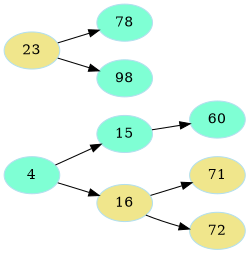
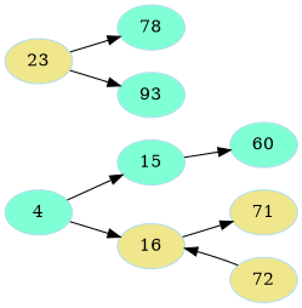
  digraph {
    rankdir=LR
    node [color=lightblue2 fillcolor=aquamarine style=filled]
    4
    15
    16 [fillcolor=khaki]
    60
    71 [fillcolor=khaki]
    72 [fillcolor=khaki]
    78
    23 [fillcolor=khaki]
-   98
+   98 [label=93]
    4 -> 15
    4 -> 16
    15 -> 60
    16 -> 71
-   16 -> 72
+   72 -> 16
    23 -> 78
    23 -> 98
  }
